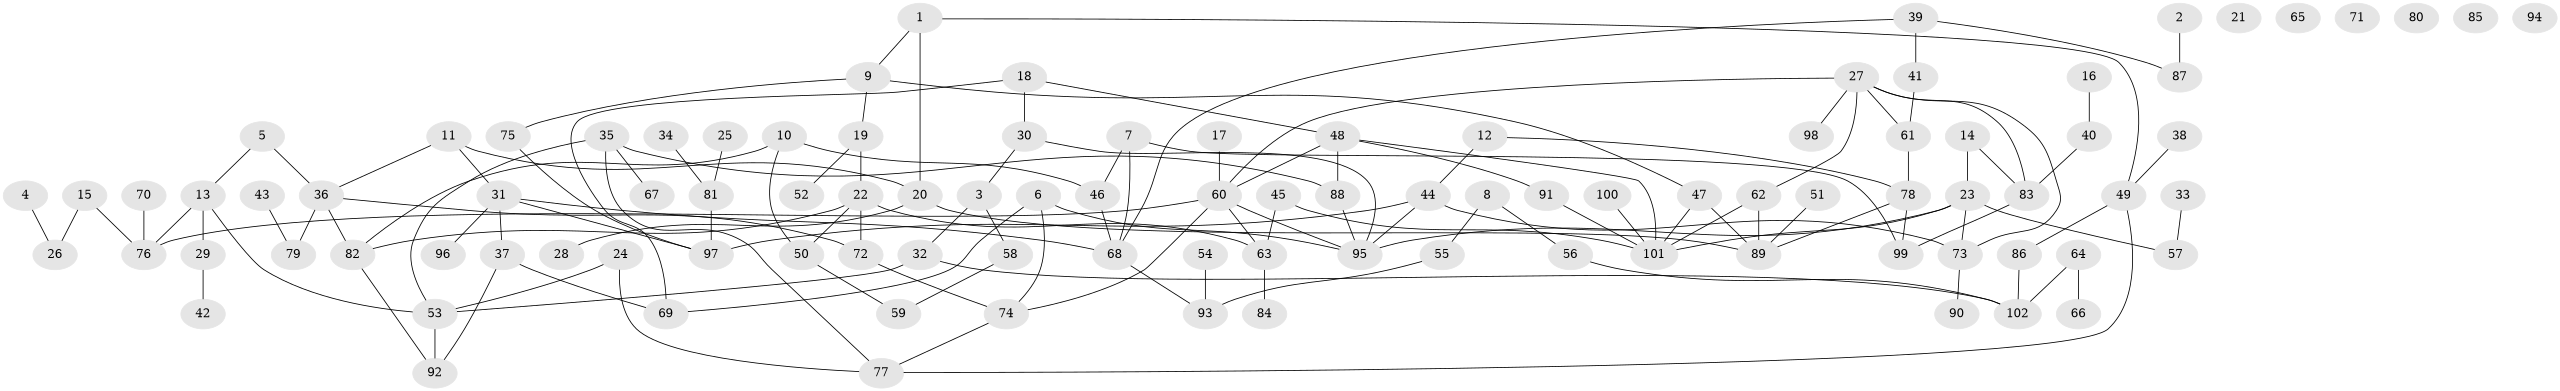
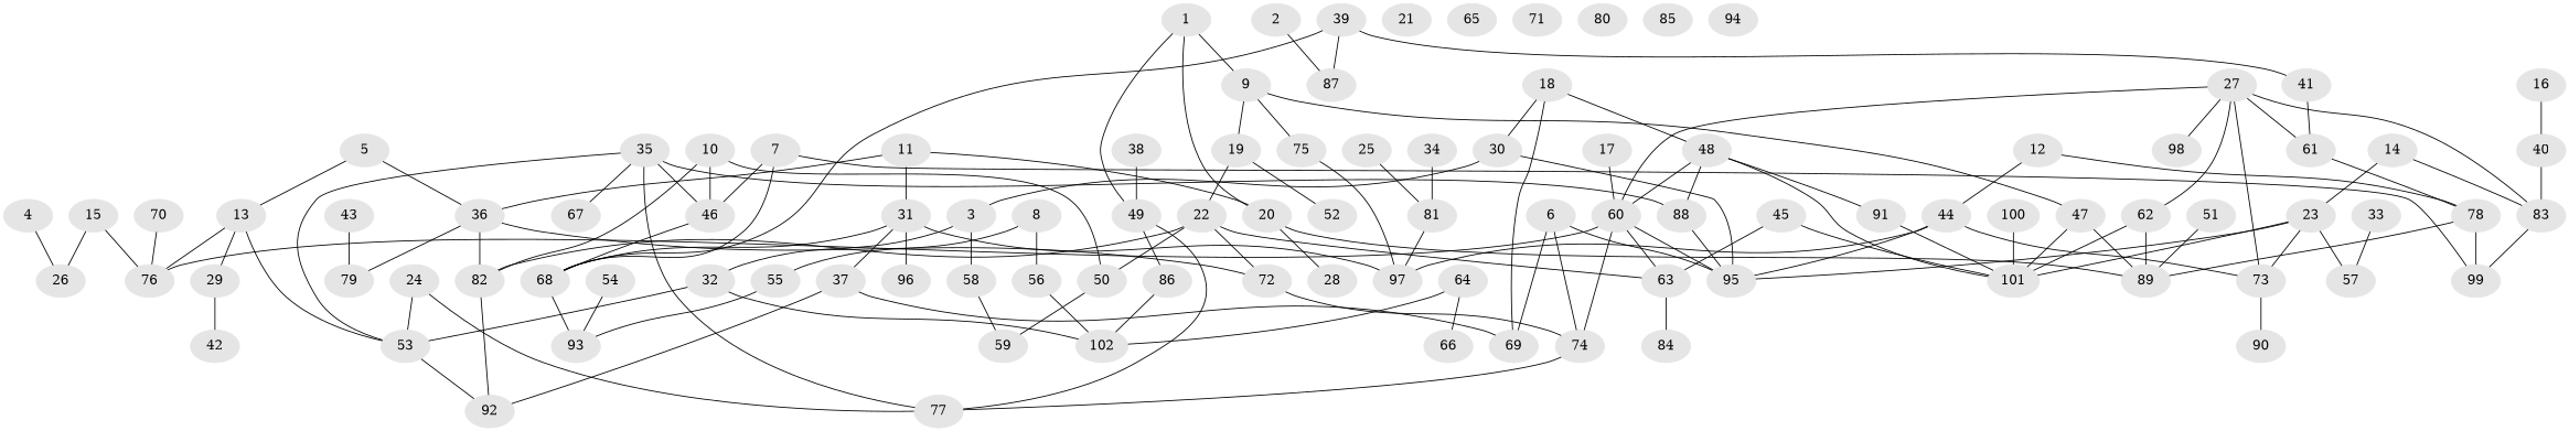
  graph {
    node [color=gray90 style=filled]
    1
    9
    20
    49
    19
    47
    75
    28
    89
    77
    86
    2
    87
    3
    32
    58
    53
    102
    59
    4
    26
    5
    13
    36
    29
    76
    82
    72
    79
    6
    69
    74
    95
    7
    46
    68
    99
    93
    8
    55
    56
    22
    52
    101
    97
    10
    50
    92
    11
    31
    37
    96
    12
    44
    78
    73
    42
    14
    23
    83
    57
    15
    16
    40
    17
    60
    63
    18
    30
    48
    88
    91
    21
    84
    90
    24
    25
    81
    27
    61
    62
    98
    33
    34
    35
    67
    38
    39
    41
    43
    45
    51
    54
    64
    66
    65
    70
    71
    80
    85
    94
    100
    1 -- 9
    1 -- 20
    1 -- 49
    9 -- 19
    9 -- 47
    9 -- 75
    20 -- 28
    20 -- 89
    49 -- 77
    49 -- 86
    19 -- 22
    19 -- 52
    47 -- 89
    47 -- 101
    75 -- 97
    86 -- 102
    2 -- 87
    3 -- 32
    3 -- 58
    32 -- 53
    32 -- 102
    58 -- 59
    53 -- 92
    4 -- 26
    5 -- 13
    5 -- 36
    13 -- 53
    13 -- 29
    13 -- 76
    36 -- 82
    36 -- 72
    36 -- 79
    29 -- 42
    82 -- 92
    72 -- 74
    6 -- 69
    6 -- 74
    6 -- 95
    74 -- 77
    7 -- 46
    7 -- 68
    7 -- 99
    46 -- 68
    68 -- 93
    8 -- 55
    8 -- 56
    55 -- 93
    56 -- 102
    22 -- 82
    22 -- 72
    22 -- 50
    22 -- 63
    10 -- 82
    10 -- 46
    10 -- 50
    50 -- 59
    11 -- 20
    11 -- 36
    11 -- 31
    31 -- 68
    31 -- 97
    31 -- 37
    31 -- 96
    37 -- 69
    37 -- 92
    12 -- 44
    12 -- 78
    44 -- 95
    44 -- 97
    44 -- 73
    78 -- 89
    78 -- 99
    73 -- 90
    14 -- 23
    14 -- 83
    23 -- 95
    23 -- 101
    23 -- 73
    23 -- 57
    83 -- 99
    15 -- 26
    15 -- 76
    16 -- 40
    40 -- 83
    17 -- 60
    60 -- 76
    60 -- 74
    60 -- 95
    60 -- 63
    63 -- 84
    18 -- 69
    18 -- 30
    18 -- 48
    30 -- 3
    30 -- 95
    48 -- 101
    48 -- 60
    48 -- 88
    48 -- 91
    88 -- 95
    91 -- 101
    24 -- 77
    24 -- 53
    25 -- 81
    81 -- 97
    27 -- 73
    27 -- 83
    27 -- 60
    27 -- 61
    27 -- 62
    27 -- 98
    61 -- 78
    62 -- 89
    62 -- 101
    33 -- 57
    34 -- 81
    35 -- 77
    35 -- 53
+   35 -- 46
    35 -- 88
    35 -- 67
    38 -- 49
    39 -- 87
    39 -- 68
    39 -- 41
    41 -- 61
    43 -- 79
    45 -- 101
    45 -- 63
    51 -- 89
    54 -- 93
    64 -- 102
    64 -- 66
    70 -- 76
    100 -- 101
  }
